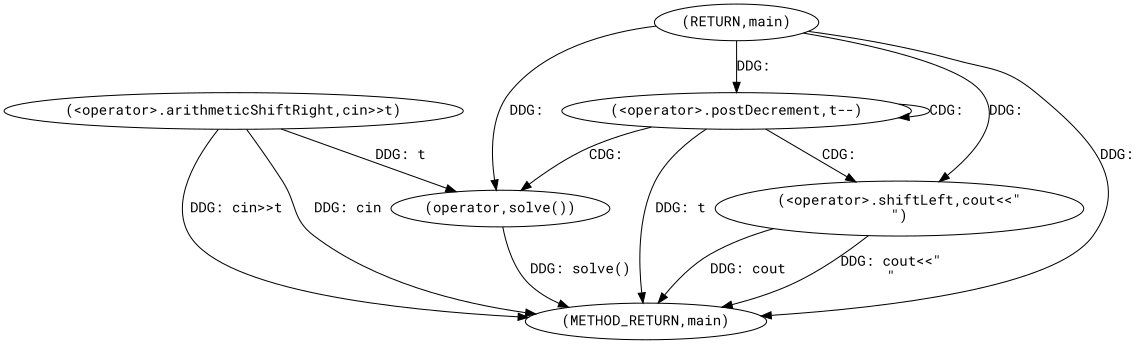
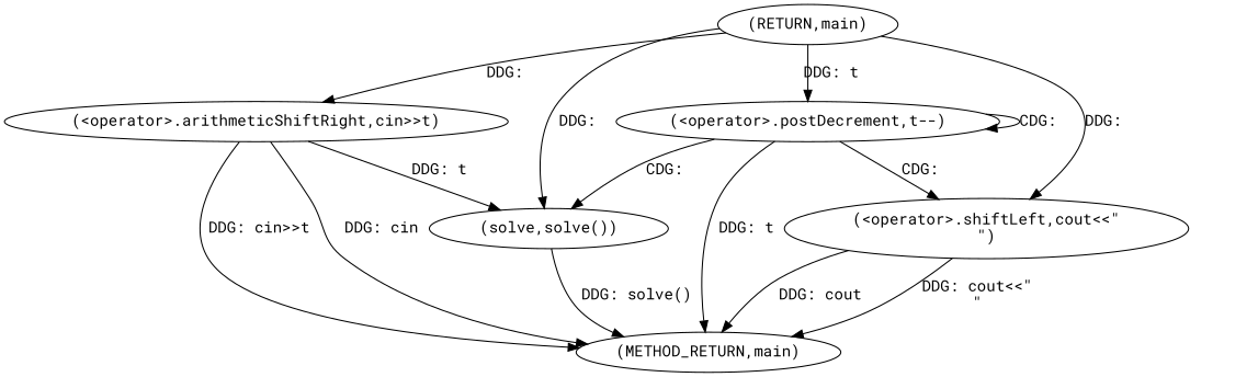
  digraph {
    fontname="Roboto Mono"
    node [fontname="Roboto Mono"]
    edge [fontname="Roboto Mono"]
    n1 [label="(RETURN,main)"]
    n2 [label="(<operator>.arithmeticShiftRight,cin>>t)"]
    n3 [label="(<operator>.postDecrement,t--)"]
-   n4 [label="(operator,solve())"]
+   n4 [label="(solve,solve())"]
    n5 [label="(<operator>.shiftLeft,cout<<\"\n\")"]
    n6 [label="(METHOD_RETURN,main)"]
-   n1 -> n6 [label="DDG: "]
-   n1 -> n3 [label="DDG: "]
+   n1 -> n2 [label="DDG: "]
+   n1 -> n3 [label="DDG: t"]
    n1 -> n4 [label="DDG: "]
    n1 -> n5 [label="DDG: "]
    n2 -> n4 [label="DDG: t"]
    n2 -> n6 [label="DDG: cin>>t"]
    n2 -> n6 [label="DDG: cin"]
    n3 -> n3 [label="CDG: "]
    n3 -> n4 [label="CDG: "]
    n3 -> n5 [label="CDG: "]
    n3 -> n6 [label="DDG: t"]
    n4 -> n6 [label="DDG: solve()"]
    n5 -> n6 [label="DDG: cout<<\"\n\""]
    n5 -> n6 [label="DDG: cout"]
  }
